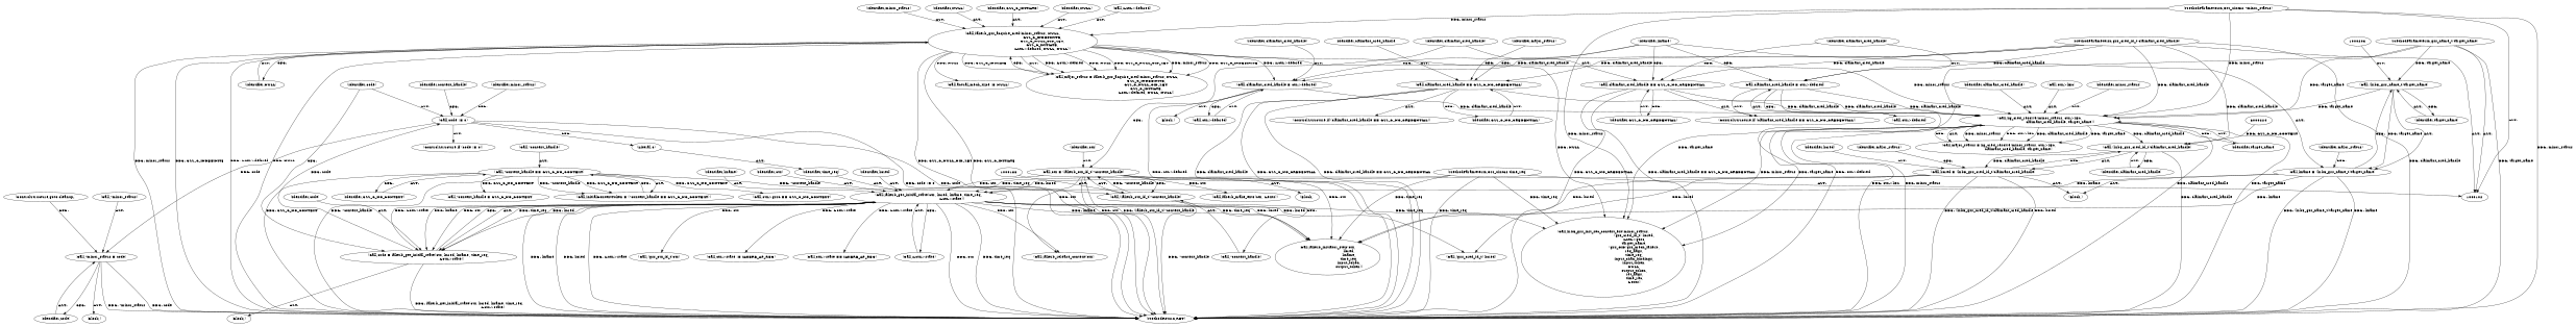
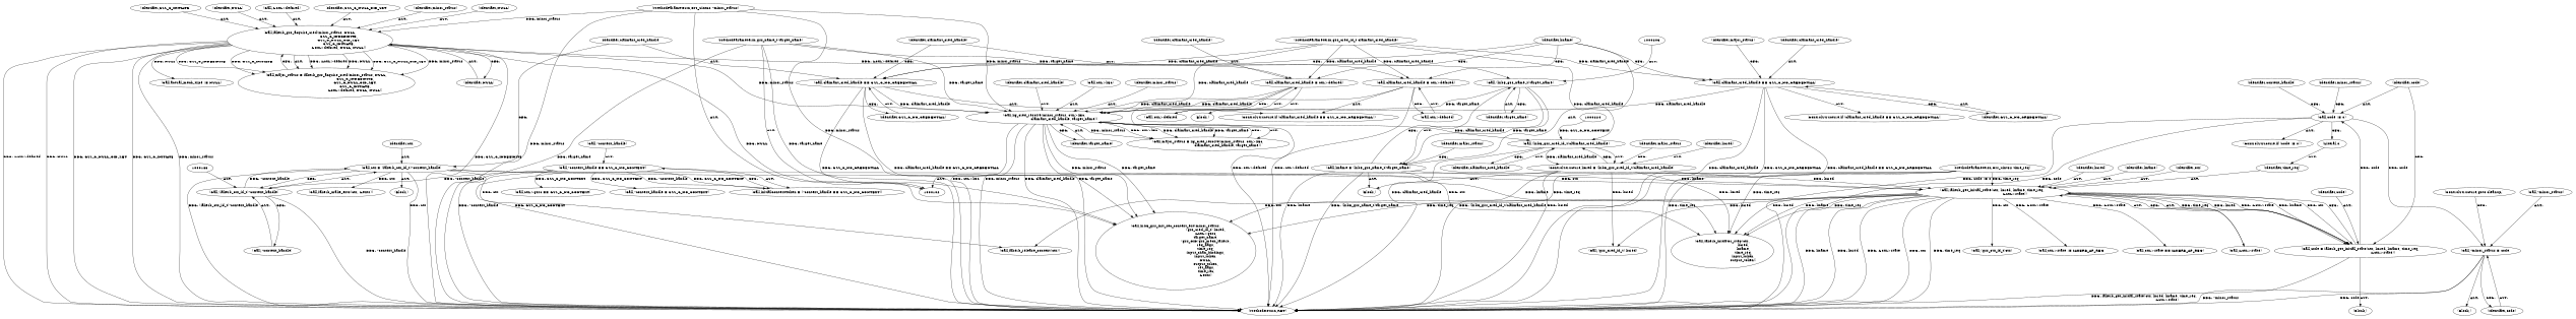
  digraph {
    n1 [label="(Call,*minor_status = code)"]
    n2 [label="(Block,)"]
    n3 [label="(Identifier,code)"]
    n4 [label="(MethodReturn,RET)"]
    n5 [label="(Call,code != 0)"]
    n6 [label="(ControlStructure,if (code != 0))"]
    n7 [label="(Literal,0)"]
    n8 [label="(Identifier,time_req)"]
    n9 [label="(Call,code = iakerb_get_initial_state(ctx, kcred, kname, time_req,\n                                        &ctx->state))"]
    n10 [label="(Call,iakerb_get_initial_state(ctx, kcred, kname, time_req,\n                                        &ctx->state))"]
    n11 [label="(Block,)"]
    n12 [label="(Call,krb5_gss_init_sec_context_ext(minor_status,\n                                                     (gss_cred_id_t) kcred,\n                                                     &ctx->gssc,\n                                                     target_name,\n                                                     (gss_OID)gss_mech_iakerb,\n                                                     req_flags,\n                                                     time_req,\n                                                     input_chan_bindings,\n                                                     input_token,\n                                                     NULL,\n                                                     output_token,\n                                                      ret_flags,\n                                                      time_rec,\n                                                      &exts))"]
    n13 [label="(Call,(gss_cred_id_t) kcred)"]
    n14 [label="(Call,(gss_ctx_id_t)ctx)"]
    n15 [label="(Call,ctx->state != IAKERB_AP_REQ)"]
    n16 [label="(Call,iakerb_initiator_step(ctx,\n                                     kcred,\n                                     kname,\n                                     time_req,\n                                     input_token,\n                                     output_token))"]
    n17 [label="(Call,iakerb_release_context(ctx))"]
    n18 [label="(Call,ctx->state == IAKERB_AP_REQ)"]
    n19 [label="(Call,&ctx->state)"]
    n20 [label="(Call,ctx = (iakerb_ctx_id_t)*context_handle)"]
    n21 [label="(Call,(iakerb_ctx_id_t)*context_handle)"]
    n22 [label="(Call,iakerb_make_exts(ctx, &exts))"]
    n23 [label="(Block,)"]
    n24 [label="(Call,*context_handle)"]
    n25 [label="(Call,*context_handle == GSS_C_NO_CONTEXT)"]
    n26 [label="(Call,initialContextToken = (*context_handle == GSS_C_NO_CONTEXT))"]
    n27 [label="(Call,ctx->gssc == GSS_C_NO_CONTEXT)"]
-   n28 [label="(Identifier,GSS_C_NO_CONTEXT)"]
    n29 [label="(Call,*context_handle = GSS_C_NO_CONTEXT)"]
-   n30 [label="(Call,kcred = (krb5_gss_cred_id_t)claimant_cred_handle)"]
+   n30 [label="(ControlStructure,kcred = (krb5_gss_cred_id_t)claimant_cred_handle)"]
    n31 [label="(Call,(krb5_gss_cred_id_t)claimant_cred_handle)"]
    n32 [label="(Block,)"]
    n33 [label="(Identifier,claimant_cred_handle)"]
    n34 [label="(Call,kg_cred_resolve(minor_status, ctx->k5c,\n                                   claimant_cred_handle, target_name))"]
    n35 [label="(Identifier,target_name)"]
    n36 [label="(Call,major_status = kg_cred_resolve(minor_status, ctx->k5c,\n                                   claimant_cred_handle, target_name))"]
    n37 [label="(Call,iakerb_gss_acquire_cred(minor_status, NULL,\n                                                   GSS_C_INDEFINITE,\n                                                   GSS_C_NULL_OID_SET,\n                                                   GSS_C_INITIATE,\n                                                   &ctx->defcred, NULL, NULL))"]
    n38 [label="(Call,claimant_cred_handle = ctx->defcred)"]
    n39 [label="(Call,actual_mech_type != NULL)"]
    n40 [label="(Call,major_status = iakerb_gss_acquire_cred(minor_status, NULL,\n                                                   GSS_C_INDEFINITE,\n                                                   GSS_C_NULL_OID_SET,\n                                                   GSS_C_INITIATE,\n                                                   &ctx->defcred, NULL, NULL))"]
    n41 [label="(Identifier,NULL)"]
    n42 [label="(Call,ctx->defcred)"]
    n43 [label="(Block,)"]
    n44 [label="(MethodParameterIn,OM_uint32 *minor_status)"]
    1000102
    n46 [label="(Call,claimant_cred_handle == GSS_C_NO_CREDENTIAL)"]
    n47 [label="(ControlStructure,if (claimant_cred_handle == GSS_C_NO_CREDENTIAL))"]
    n48 [label="(Identifier,GSS_C_NO_CREDENTIAL)"]
    n49 [label="(MethodParameterIn,gss_cred_id_t claimant_cred_handle)"]
    n50 [label="(Call,claimant_cred_handle == GSS_C_NO_CREDENTIAL)"]
    n51 [label="(Call,claimant_cred_handle = ctx->defcred)"]
    n52 [label="(ControlStructure,if (claimant_cred_handle == GSS_C_NO_CREDENTIAL))"]
    n53 [label="(Identifier,GSS_C_NO_CREDENTIAL)"]
    n54 [label="(Call,ctx->defcred)"]
    n55 [label="(Call,(krb5_gss_name_t)target_name)"]
    n56 [label="(Call,kname = (krb5_gss_name_t)target_name)"]
    n57 [label="(Identifier,target_name)"]
    n58 [label="(MethodParameterIn,gss_name_t target_name)"]
    n59 [label="(MethodParameterIn,OM_uint32 time_req)"]
    n60 [label="(Identifier,ctx)"]
    n61 [label="(Identifier,claimant_cred_handle)"]
    n62 [label="(Identifier,code)"]
    n63 [label="(Identifier,claimant_cred_handle)"]
    n64 [label="(Call,ctx->k5c)"]
    n65 [label="(Identifier,kcred)"]
    n66 [label="(Identifier,major_status)"]
    n67 [label="(ControlStructure,goto cleanup;)"]
    n68 [label="(Identifier,GSS_C_INITIATE)"]
    n69 [label="(Identifier,major_status)"]
    n70 [label="(Identifier,major_status)"]
    n71 [label="(Identifier,NULL)"]
    n72 [label="(Identifier,code)"]
    n73 [label="(Call,&ctx->defcred)"]
    n74 [label="(Identifier,minor_status)"]
    n75 [label="(Call,*minor_status)"]
    n76 [label="(Identifier,kcred)"]
    n77 [label="(Identifier,claimant_cred_handle)"]
    n78 [label="(Call,*context_handle)"]
    n79 [label="(Identifier,minor_status)"]
+   n80 [label="(Identifier,GSS_C_NULL_OID_SET)"]
    n81 [label="(Identifier,claimant_cred_handle)"]
    n82 [label="(Identifier,kname)"]
    n83 [label="(Identifier,context_handle)"]
    n84 [label="(Identifier,minor_status)"]
    n85 [label="(Identifier,ctx)"]
    n86 [label="(Identifier,kname)"]
    n87 [label="(Identifier,NULL)"]
    n88 [label="(Identifier,claimant_cred_handle)"]
    1000188
-   1000224 [label=6000224]
+   1000224
    1000203
    n1 -> n2 [label="AST: "]
    n1 -> n3 [label="CFG: "]
    n1 -> n4 [label="DDG: code"]
    n1 -> n4 [label="DDG: *minor_status"]
    n3 -> n1 [label="AST: "]
    n5 -> n1 [label="DDG: code"]
    n5 -> n4 [label="DDG: code != 0"]
    n5 -> n4 [label="DDG: code"]
    n5 -> n6 [label="AST: "]
    n5 -> n7 [label="CFG: "]
    n7 -> n8 [label="AST: "]
    n8 -> n10 [label="AST: "]
    n9 -> n4 [label="DDG: iakerb_get_initial_state(ctx, kcred, kname, time_req,\n                                        &ctx->state)"]
    n9 -> n5 [label="DDG: code"]
    n9 -> n10 [label="CFG: "]
    n9 -> n11 [label="AST: "]
    n10 -> n4 [label="DDG: kname"]
    n10 -> n4 [label="DDG: kcred"]
    n10 -> n4 [label="DDG: &ctx->state"]
    n10 -> n4 [label="DDG: ctx"]
    n10 -> n4 [label="DDG: time_req"]
    n10 -> n9 [label="AST: "]
    n10 -> n9 [label="DDG: time_req"]
    n10 -> n9 [label="DDG: kcred"]
    n10 -> n9 [label="DDG: &ctx->state"]
    n10 -> n9 [label="DDG: ctx"]
    n10 -> n9 [label="DDG: kname"]
    n10 -> n12 [label="DDG: time_req"]
    n10 -> n13 [label="DDG: kcred"]
    n10 -> n14 [label="DDG: ctx"]
    n10 -> n15 [label="DDG: &ctx->state"]
    n10 -> n16 [label="DDG: kcred"]
    n10 -> n16 [label="DDG: kname"]
    n10 -> n16 [label="DDG: time_req"]
    n10 -> n17 [label="DDG: ctx"]
    n10 -> n18 [label="DDG: &ctx->state"]
    n10 -> n19 [label="CFG: "]
    n19 -> n10 [label="AST: "]
    n20 -> n4 [label="DDG: ctx"]
    n20 -> n4 [label="DDG: (iakerb_ctx_id_t)*context_handle"]
    n20 -> n10 [label="DDG: ctx"]
    n20 -> n16 [label="DDG: ctx"]
    n20 -> n17 [label="DDG: ctx"]
    n20 -> n21 [label="CFG: "]
    n20 -> n22 [label="DDG: ctx"]
    n20 -> n23 [label="AST: "]
    n21 -> n4 [label="DDG: *context_handle"]
    n21 -> n20 [label="AST: "]
    n21 -> n20 [label="DDG: *context_handle"]
    n21 -> n24 [label="CFG: "]
    n24 -> n21 [label="AST: "]
    n25 -> n4 [label="DDG: *context_handle"]
    n25 -> n4 [label="DDG: GSS_C_NO_CONTEXT"]
    n25 -> n21 [label="DDG: *context_handle"]
    n25 -> n26 [label="AST: "]
    n25 -> n26 [label="DDG: *context_handle"]
    n25 -> n26 [label="DDG: GSS_C_NO_CONTEXT"]
    n25 -> n27 [label="DDG: GSS_C_NO_CONTEXT"]
-   n25 -> n28 [label="CFG: "]
    n25 -> n29 [label="DDG: GSS_C_NO_CONTEXT"]
    n26 -> n25 [label="CFG: "]
-   n28 -> n25 [label="AST: "]
    n30 -> n4 [label="DDG: (krb5_gss_cred_id_t)claimant_cred_handle"]
    n30 -> n4 [label="DDG: kcred"]
    n30 -> n10 [label="DDG: kcred"]
    n30 -> n13 [label="DDG: kcred"]
    n30 -> n16 [label="DDG: kcred"]
    n30 -> n31 [label="CFG: "]
    n30 -> n32 [label="AST: "]
    n31 -> n4 [label="DDG: claimant_cred_handle"]
    n31 -> n30 [label="AST: "]
    n31 -> n30 [label="DDG: claimant_cred_handle"]
    n31 -> n33 [label="CFG: "]
    n33 -> n31 [label="AST: "]
    n34 -> n4 [label="DDG: ctx->k5c"]
    n34 -> n4 [label="DDG: minor_status"]
    n34 -> n4 [label="DDG: claimant_cred_handle"]
    n34 -> n4 [label="DDG: target_name"]
    n34 -> n12 [label="DDG: minor_status"]
    n34 -> n12 [label="DDG: target_name"]
    n34 -> n31 [label="DDG: claimant_cred_handle"]
    n34 -> n35 [label="CFG: "]
    n34 -> n36 [label="AST: "]
    n34 -> n36 [label="DDG: minor_status"]
    n34 -> n36 [label="DDG: ctx->k5c"]
    n34 -> n36 [label="DDG: claimant_cred_handle"]
    n34 -> n36 [label="DDG: target_name"]
    n35 -> n34 [label="AST: "]
    n36 -> n34 [label="CFG: "]
    n37 -> n4 [label="DDG: &ctx->defcred"]
    n37 -> n4 [label="DDG: NULL"]
    n37 -> n4 [label="DDG: GSS_C_NULL_OID_SET"]
    n37 -> n4 [label="DDG: GSS_C_INITIATE"]
    n37 -> n4 [label="DDG: minor_status"]
    n37 -> n4 [label="DDG: GSS_C_INDEFINITE"]
    n37 -> n12 [label="DDG: NULL"]
    n37 -> n34 [label="DDG: minor_status"]
    n37 -> n38 [label="DDG: &ctx->defcred"]
    n37 -> n39 [label="DDG: NULL"]
    n37 -> n40 [label="AST: "]
    n37 -> n40 [label="DDG: &ctx->defcred"]
    n37 -> n40 [label="DDG: NULL"]
    n37 -> n40 [label="DDG: GSS_C_NULL_OID_SET"]
    n37 -> n40 [label="DDG: minor_status"]
    n37 -> n40 [label="DDG: GSS_C_INDEFINITE"]
    n37 -> n40 [label="DDG: GSS_C_INITIATE"]
    n37 -> n41 [label="CFG: "]
    n38 -> n4 [label="DDG: ctx->defcred"]
    n38 -> n34 [label="DDG: claimant_cred_handle"]
    n38 -> n42 [label="CFG: "]
    n38 -> n43 [label="AST: "]
    n40 -> n37 [label="CFG: "]
    n41 -> n37 [label="AST: "]
    n42 -> n38 [label="AST: "]
    n44 -> n4 [label="DDG: minor_status"]
    n44 -> n12 [label="DDG: minor_status"]
    n44 -> n34 [label="DDG: minor_status"]
    n44 -> n37 [label="DDG: minor_status"]
    n44 -> 1000102 [label="AST: "]
    n46 -> n4 [label="DDG: claimant_cred_handle"]
    n46 -> n4 [label="DDG: GSS_C_NO_CREDENTIAL"]
    n46 -> n4 [label="DDG: claimant_cred_handle == GSS_C_NO_CREDENTIAL"]
    n46 -> n34 [label="DDG: claimant_cred_handle"]
    n46 -> n47 [label="AST: "]
    n46 -> n48 [label="CFG: "]
    n48 -> n46 [label="AST: "]
-   n49 -> n4 [label="DDG: claimant_cred_handle"]
    n49 -> n31 [label="DDG: claimant_cred_handle"]
    n49 -> n34 [label="DDG: claimant_cred_handle"]
    n49 -> n38 [label="DDG: claimant_cred_handle"]
-   n49 -> 1000102 [label="AST: "]
    n49 -> n46 [label="DDG: claimant_cred_handle"]
    n49 -> n50 [label="DDG: claimant_cred_handle"]
    n49 -> n51 [label="DDG: claimant_cred_handle"]
    n50 -> n4 [label="DDG: GSS_C_NO_CREDENTIAL"]
    n50 -> n4 [label="DDG: claimant_cred_handle == GSS_C_NO_CREDENTIAL"]
    n50 -> n34 [label="DDG: claimant_cred_handle"]
    n50 -> n52 [label="AST: "]
    n50 -> n53 [label="CFG: "]
    n51 -> n4 [label="DDG: ctx->defcred"]
    n51 -> n34 [label="DDG: claimant_cred_handle"]
    n51 -> n52 [label="AST: "]
    n51 -> n54 [label="CFG: "]
    n53 -> n50 [label="AST: "]
    n54 -> n51 [label="AST: "]
    n55 -> n34 [label="DDG: target_name"]
    n55 -> n56 [label="AST: "]
    n55 -> n56 [label="DDG: target_name"]
    n55 -> n57 [label="CFG: "]
    n56 -> n4 [label="DDG: kname"]
    n56 -> n4 [label="DDG: (krb5_gss_name_t)target_name"]
    n56 -> n10 [label="DDG: kname"]
    n56 -> n16 [label="DDG: kname"]
    n56 -> n32 [label="AST: "]
    n56 -> n55 [label="CFG: "]
    n57 -> n55 [label="AST: "]
    n58 -> n4 [label="DDG: target_name"]
    n58 -> n12 [label="DDG: target_name"]
    n58 -> n34 [label="DDG: target_name"]
    n58 -> 1000102 [label="AST: "]
    n58 -> n55 [label="DDG: target_name"]
    n59 -> n4 [label="DDG: time_req"]
    n59 -> n10 [label="DDG: time_req"]
    n59 -> n12 [label="DDG: time_req"]
    n59 -> n16 [label="DDG: time_req"]
    n59 -> 1000102 [label="AST: "]
    n60 -> n20 [label="AST: "]
    n61 -> n34 [label="AST: "]
    n62 -> n9 [label="AST: "]
    n63 -> n38 [label="AST: "]
    n64 -> n34 [label="AST: "]
    n65 -> n10 [label="AST: "]
    n66 -> n30 [label="CFG: "]
    n67 -> n1 [label="CFG: "]
    n68 -> n37 [label="AST: "]
    n69 -> n56 [label="CFG: "]
    n70 -> n46 [label="CFG: "]
    n71 -> n37 [label="AST: "]
    n72 -> n5 [label="AST: "]
    n72 -> n9 [label="CFG: "]
    n73 -> n37 [label="AST: "]
    n74 -> n5 [label="CFG: "]
    n75 -> n1 [label="AST: "]
    n76 -> n30 [label="AST: "]
    n77 -> n46 [label="AST: "]
    n78 -> n25 [label="AST: "]
    n79 -> n34 [label="AST: "]
+   n80 -> n37 [label="AST: "]
    n81 -> n50 [label="CFG: "]
    n81 -> n51 [label="AST: "]
    n82 -> n10 [label="AST: "]
    n83 -> n5 [label="CFG: "]
    n84 -> n37 [label="AST: "]
    n85 -> n10 [label="AST: "]
    n86 -> n38 [label="CFG: "]
    n86 -> n46 [label="CFG: "]
    n86 -> n50 [label="CFG: "]
    n86 -> n51 [label="CFG: "]
    n86 -> n56 [label="AST: "]
    n87 -> n37 [label="AST: "]
    n88 -> n20 [label="CFG: "]
    n88 -> n50 [label="AST: "]
    1000188 -> n21 [label="AST: "]
    1000224 -> n31 [label="DDG: GSS_C_NO_CONTEXT"]
    1000203 -> n55 [label="AST: "]
  }
